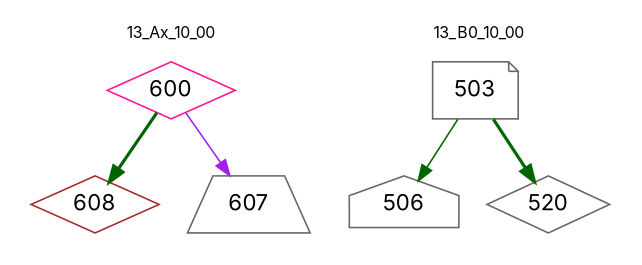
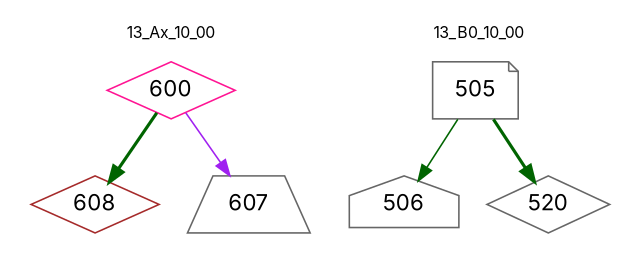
  digraph {
    fontname=Inter
    node [color=gray40 fontname=Inter shape=diamond]
    edge [color=darkgreen fontname=Inter style=bold]
    n1 [color=deeppink label=600]
    n2 [color=brown label=608]
    n3 [label=607 shape=trapezium]
-   n4 [label=503 shape=note]
+   n4 [label=505 shape=note]
    n5 [label=506 shape=house]
    n6 [label=520]
    subgraph cluster_1 {
      color=white
      fontsize=10
      label="13_Ax_10_00"
      n1
      n2
      n3
    }
    subgraph cluster_2 {
      color=white
      fontsize=10
      label="13_B0_10_00"
      n4
      n5
      n6
    }
    n1 -> n2
    n1 -> n3 [color=purple style=solid]
    n4 -> n5 [style=solid]
    n4 -> n6
  }
